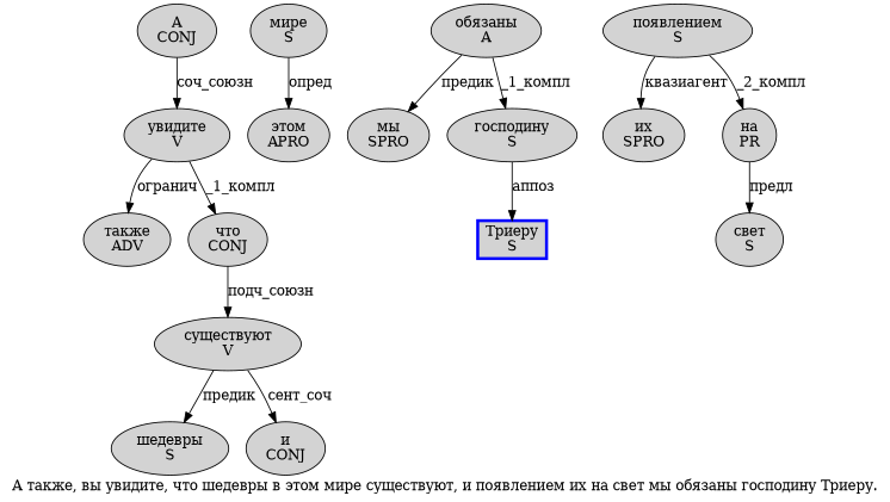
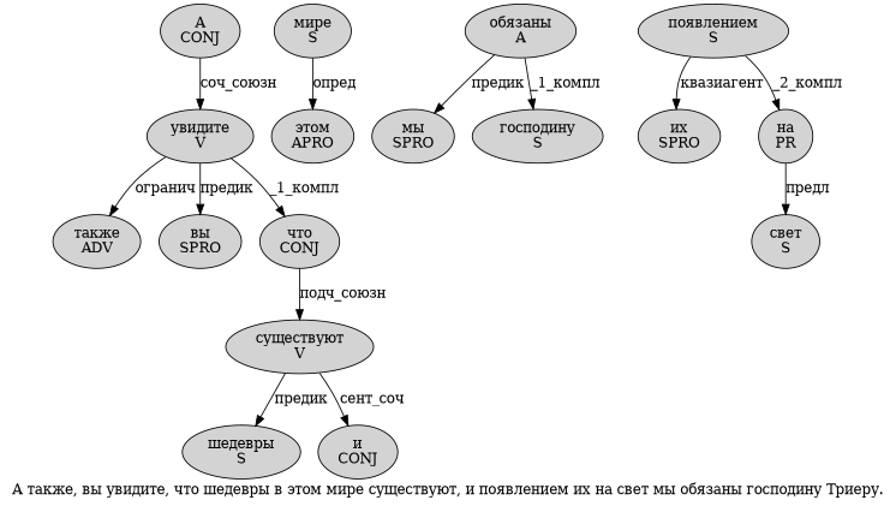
  digraph {
    label="А также, вы увидите, что шедевры в этом мире существуют, и появлением их на свет мы обязаны господину Триеру."
    node [fillcolor=lightgray penwidth=1 shape=ellipse style=filled]
    n1 [label="А\nCONJ"]
    n2 [label="увидите\nV"]
    n3 [label="также\nADV"]
+   n4 [label="вы\nSPRO"]
    n5 [label="что\nCONJ"]
    n6 [label="существуют\nV"]
    n7 [label="шедевры\nS"]
    n8 [label="и\nCONJ"]
    n9 [label="мире\nS"]
    n10 [label="этом\nAPRO"]
    n11 [label="обязаны\nA"]
    n12 [label="мы\nSPRO"]
    n13 [label="господину\nS"]
    n14 [label="появлением\nS"]
    n15 [label="их\nSPRO"]
    n16 [label="на\nPR"]
    n17 [label="свет\nS"]
-   n18 [color=blue label="Триеру\nS" penwidth=3 shape=box]
    n1 -> n2 [label="соч_союзн"]
    n2 -> n3 [label="огранич"]
+   n2 -> n4 [label="предик"]
    n2 -> n5 [label="_1_компл"]
    n5 -> n6 [label="подч_союзн"]
    n6 -> n7 [label="предик"]
    n6 -> n8 [label="сент_соч"]
    n9 -> n10 [label="опред"]
    n11 -> n12 [label="предик"]
    n11 -> n13 [label="_1_компл"]
-   n13 -> n18 [label="аппоз"]
    n14 -> n15 [label="квазиагент"]
    n14 -> n16 [label="_2_компл"]
    n16 -> n17 [label="предл"]
  }
